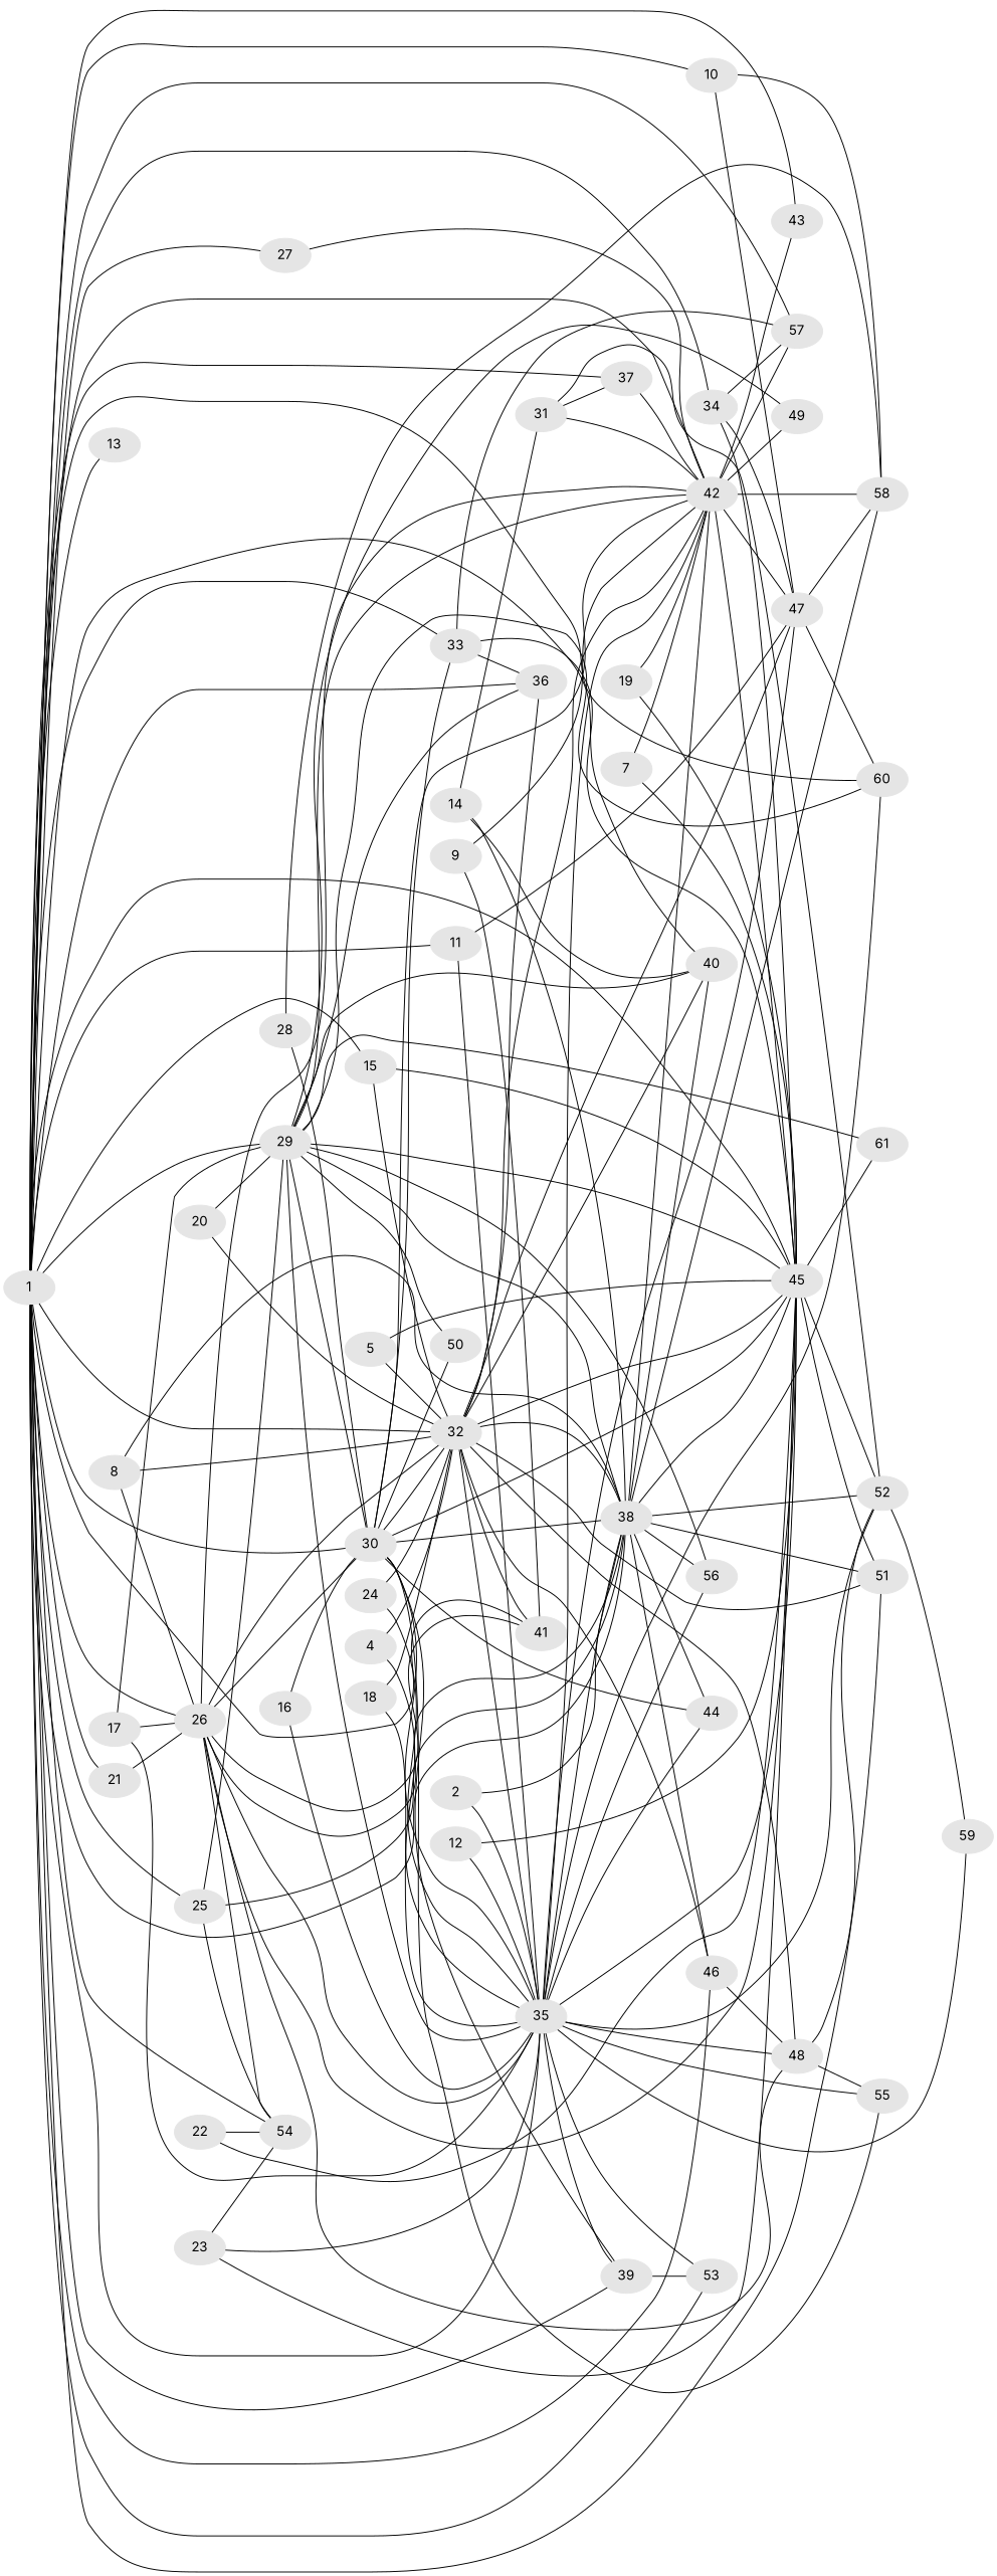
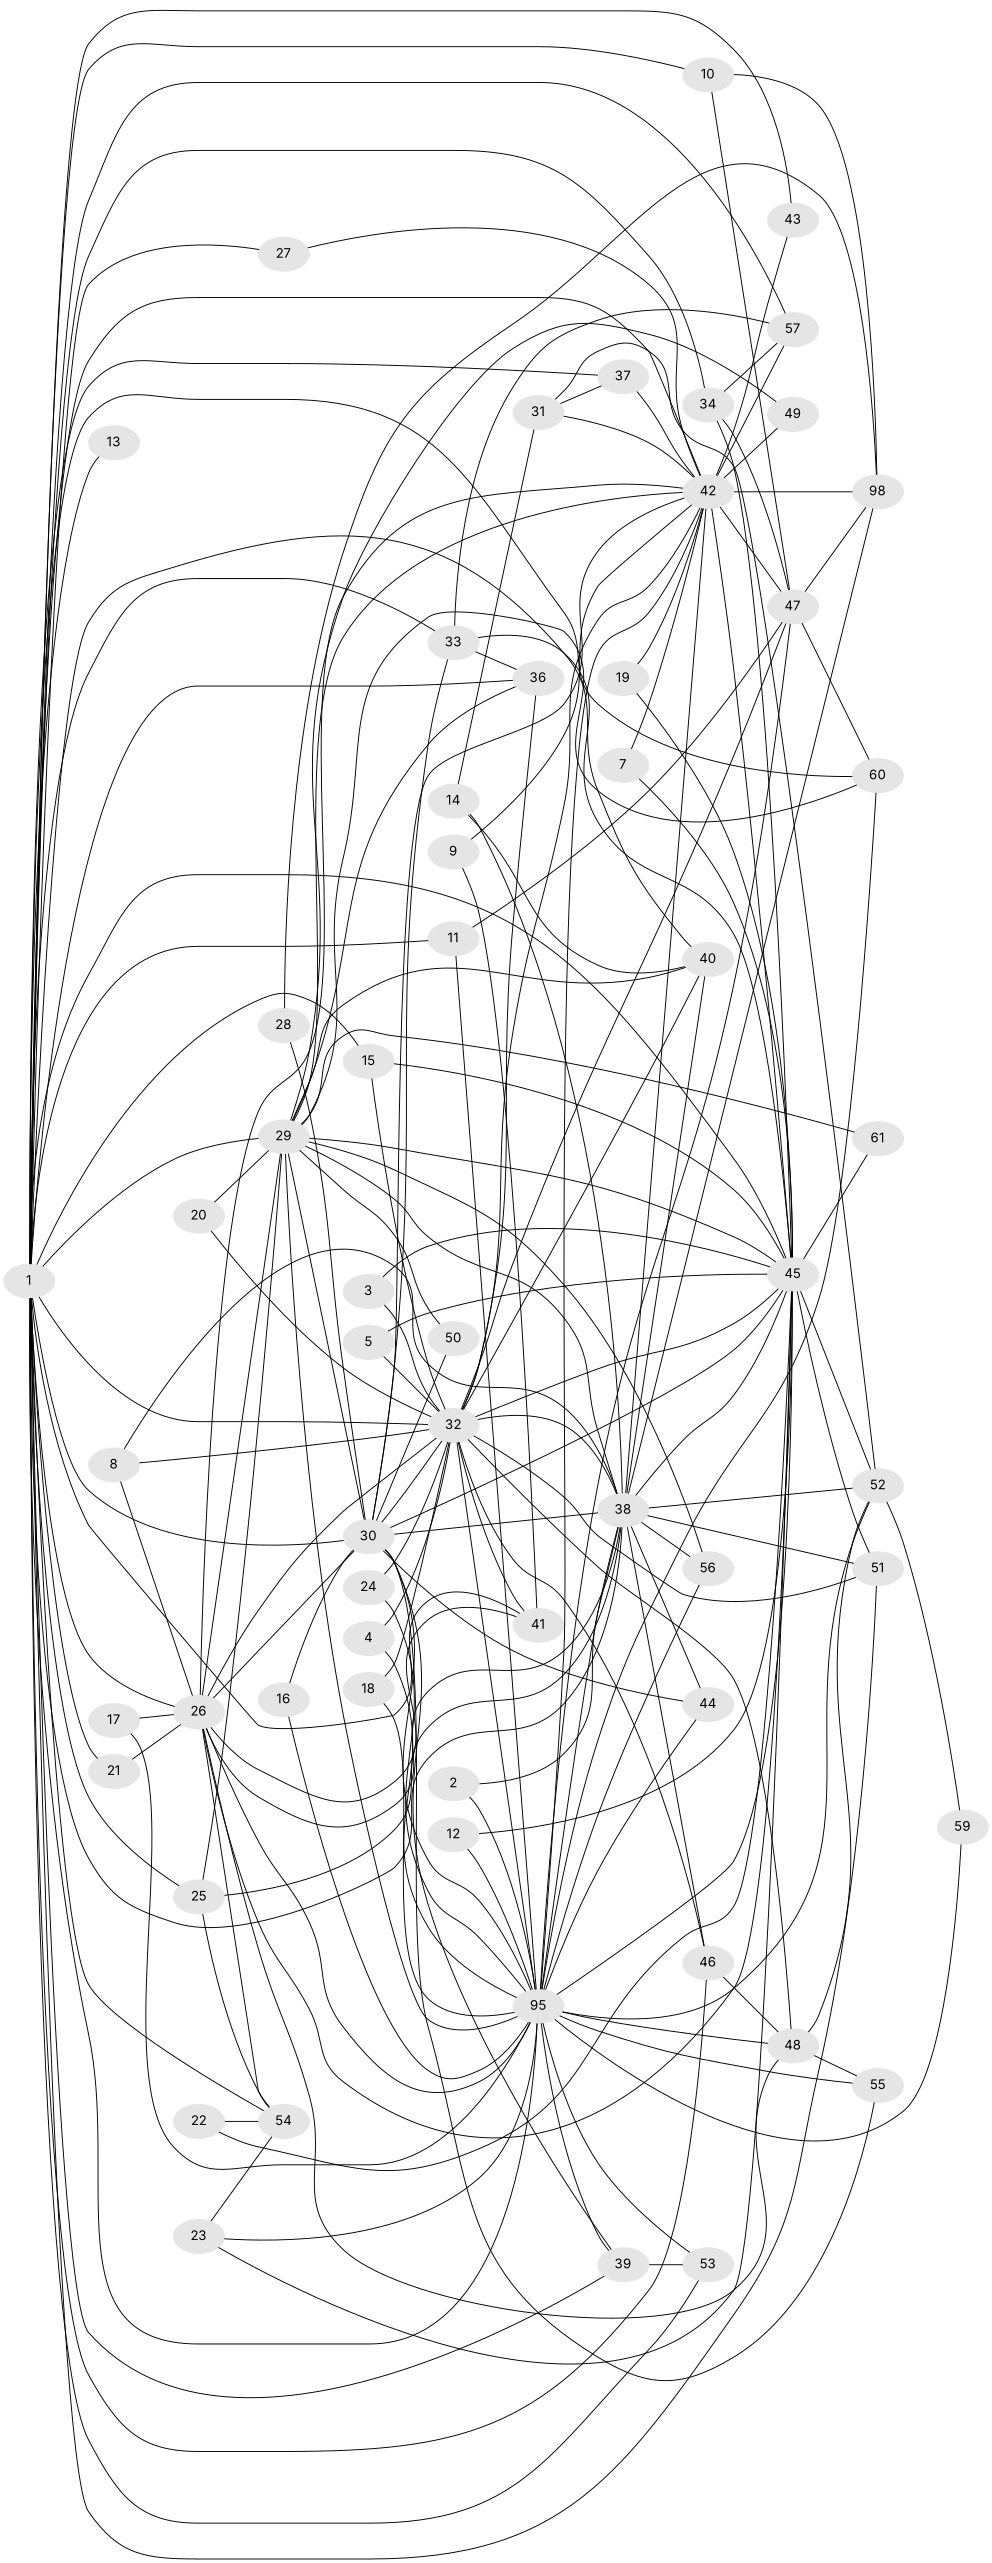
  graph {
    fontname=Inter
    rankdir=LR
    node [color=gray90 fontname=Inter style=filled]
    edge [fontname=Inter weight=1.0]
    1
    10
    11
    13
    15
    21
    25
    26
    27
    29
    30
    32
    33
    34
-   35
+   35 [label=95]
    36
    37
    38
    39
    40
    41
    42
    43
    45
    46
    51
    53
    54
    57
    60
    47
-   58
+   58 [label=98]
    48
    49
    50
    56
    61
    44
    55
    52
    59
    2
+   3
    4
    5
    7
    8
    9
    12
    14
    31
    16
    17
    18
    19
    20
    22
    23
    24
    28
    1 -- 10
    1 -- 11
    1 -- 13
    1 -- 15
    1 -- 21
    1 -- 25
    1 -- 26 [weight=2.0]
    1 -- 27
    1 -- 29 [weight=3.0]
    1 -- 30 [weight=3.0]
    1 -- 32 [weight=3.0]
    1 -- 33
    1 -- 34
    1 -- 35 [weight=4.0]
    1 -- 36 [weight=2.0]
    1 -- 37
    1 -- 38 [weight=3.0]
    1 -- 39
    1 -- 40 [weight=2.0]
    1 -- 41
    1 -- 42 [weight=3.0]
    1 -- 43
    1 -- 45 [weight=3.0]
    1 -- 46
    1 -- 51
    1 -- 53
    1 -- 54 [weight=2.0]
    1 -- 57
    1 -- 60
    10 -- 47
    10 -- 58
    11 -- 35
    11 -- 47
    15 -- 32
    15 -- 45
    21 -- 26
    25 -- 29
    25 -- 38
    25 -- 54
-   17 -- 29
+   26 -- 29
    26 -- 30
    26 -- 32 [weight=2.0]
    26 -- 35
    26 -- 38
    26 -- 41
    26 -- 42
    26 -- 45
    26 -- 54
    26 -- 48
    27 -- 42
    29 -- 30
    29 -- 35
    29 -- 36
    29 -- 38
    29 -- 40
    29 -- 42 [weight=3.0]
    29 -- 45
    29 -- 60
    29 -- 49
    29 -- 50
    29 -- 56
    29 -- 61
    30 -- 32
    30 -- 33
    30 -- 35
    30 -- 38
    30 -- 39 [weight=2.0]
    30 -- 42 [weight=2.0]
    30 -- 45 [weight=2.0]
    30 -- 50
    30 -- 44
    30 -- 55
    32 -- 35
    32 -- 36
    32 -- 38
    32 -- 40
    32 -- 41
    32 -- 42 [weight=2.0]
    32 -- 45
    32 -- 46
    32 -- 51
    32 -- 47
    32 -- 48 [weight=2.0]
    33 -- 36
    33 -- 45
    33 -- 57
    34 -- 45 [weight=2.0]
    34 -- 57
    34 -- 47
    35 -- 38 [weight=2.0]
    35 -- 39
    35 -- 42
    35 -- 45
    35 -- 53
    35 -- 60
    35 -- 47
    35 -- 48
    35 -- 56
    35 -- 44
    35 -- 55
    35 -- 52
    35 -- 59
    37 -- 42 [weight=3.0]
    38 -- 40
    38 -- 42
    38 -- 45
    38 -- 46
    38 -- 51
    38 -- 58
    38 -- 56
    38 -- 44
    38 -- 52
    39 -- 53
    42 -- 43
    42 -- 45
    42 -- 57
    42 -- 47
    42 -- 58
    42 -- 49
    45 -- 51
    45 -- 61
    45 -- 52
    46 -- 48
    47 -- 60
    47 -- 58
    48 -- 55 [weight=2.0]
    48 -- 52
    52 -- 59
    2 -- 35
    2 -- 38
+   3 -- 32
+   3 -- 45
    4 -- 32
    4 -- 35
    5 -- 32
    5 -- 45
    7 -- 42
    7 -- 45
    8 -- 26
    8 -- 32
    8 -- 38
    9 -- 41
    9 -- 42
    12 -- 35
    12 -- 45
    14 -- 38
    14 -- 40
    14 -- 31
    31 -- 37
    31 -- 42
    31 -- 52
    16 -- 30
    16 -- 35
    17 -- 26
    17 -- 35
    18 -- 32
    18 -- 35
    19 -- 42
    19 -- 45
    20 -- 29
    20 -- 32
    22 -- 45
    22 -- 54
    23 -- 35
    23 -- 45
    23 -- 54
    24 -- 32
    24 -- 35
    28 -- 30
    28 -- 58
  }
